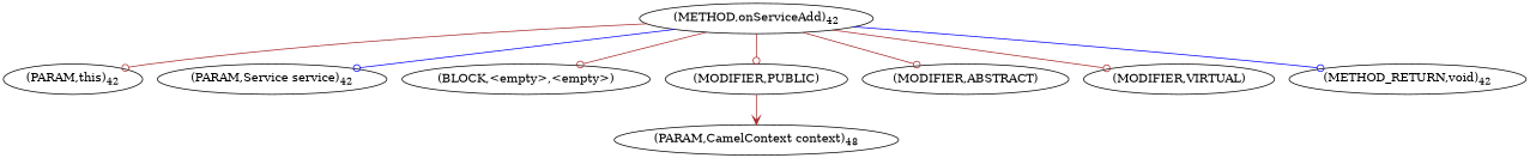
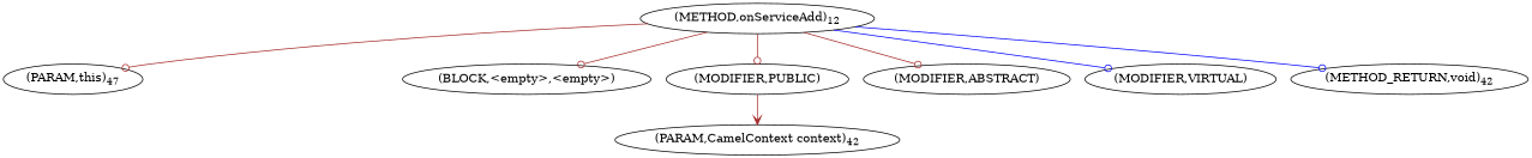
  digraph {
    edge [arrowhead=odot color=brown]
-   n1 [label=<(METHOD,onServiceAdd)<SUB>42</SUB>>]
-   n2 [label=<(PARAM,this)<SUB>42</SUB>>]
-   n3 [label=<(PARAM,Service service)<SUB>42</SUB>>]
+   n1 [label=<(METHOD,onServiceAdd)<SUB>12</SUB>>]
+   n2 [label=<(PARAM,this)<SUB>47</SUB>>]
    n4 [label=<(BLOCK,&lt;empty&gt;,&lt;empty&gt;)>]
    n5 [label=<(MODIFIER,PUBLIC)>]
    n6 [label=<(MODIFIER,ABSTRACT)>]
    n7 [label=<(MODIFIER,VIRTUAL)>]
    n8 [label=<(METHOD_RETURN,void)<SUB>42</SUB>>]
-   n9 [label=<(PARAM,CamelContext context)<SUB>48</SUB>>]
+   n9 [label=<(PARAM,CamelContext context)<SUB>42</SUB>>]
    n1 -> n2
-   n1 -> n3 [color=blue]
    n1 -> n4
    n1 -> n5
    n1 -> n6
-   n1 -> n7
+   n1 -> n7 [color=blue]
    n1 -> n8 [color=blue]
    n5 -> n9 [arrowhead=vee]
  }
